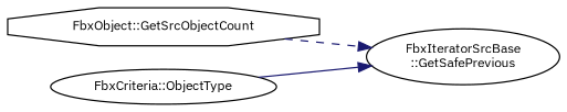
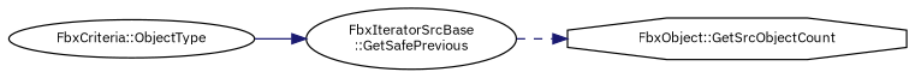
  digraph {
    fontname="IBM Plex Sans"
    rankdir=LR
    node [color=black fillcolor=white fontname="IBM Plex Sans" fontsize=10 shape=ellipse style=filled]
    edge [color=midnightblue fontname="IBM Plex Sans" fontsize=10 labelfontname=Helvetica labelfontsize=10]
    n1 [fontcolor=black height=0.2 label="FbxIteratorSrcBase\l::GetSafePrevious" width=0.4]
    n2 [height=0.2 label="FbxObject::GetSrcObjectCount" shape=octagon width=0.4]
    n3 [height=0.2 label="FbxCriteria::ObjectType" width=0.4]
-   n2 -> n1 [style=dashed]
+   n1 -> n2 [style=dashed]
    n3 -> n1 [style=solid]
  }
